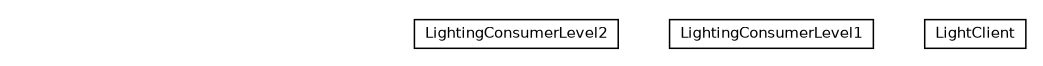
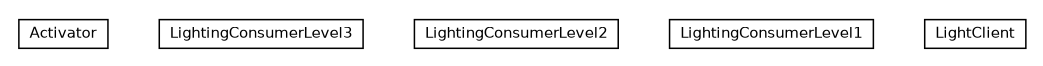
  digraph {
    nodesep=0.25
    ranksep=0.5
    node [fontcolor=black fontname=Helvetica fontsize=10.0 shape=plaintext]
+   n1 [label=<<table title="org.universAAL.samples.lighting.client_regular.Activator" border="0" cellborder="1" cellspacing="0" cellpadding="2" port="p" href="./Activator.html"> 		<tr><td><table border="0" cellspacing="0" cellpadding="1"> <tr><td align="center" balign="center"> Activator </td></tr> 		</table></td></tr> 		</table>>]
+   n2 [label=<<table title="org.universAAL.samples.lighting.client_regular.LightingConsumerLevel3" border="0" cellborder="1" cellspacing="0" cellpadding="2" port="p" href="./LightingConsumerLevel3.html"> 		<tr><td><table border="0" cellspacing="0" cellpadding="1"> <tr><td align="center" balign="center"> LightingConsumerLevel3 </td></tr> 		</table></td></tr> 		</table>>]
    n3 [label=<<table title="org.universAAL.samples.lighting.client_regular.LightingConsumerLevel2" border="0" cellborder="1" cellspacing="0" cellpadding="2" port="p" href="./LightingConsumerLevel2.html"> 		<tr><td><table border="0" cellspacing="0" cellpadding="1"> <tr><td align="center" balign="center"> LightingConsumerLevel2 </td></tr> 		</table></td></tr> 		</table>>]
    n4 [label=<<table title="org.universAAL.samples.lighting.client_regular.LightingConsumerLevel1" border="0" cellborder="1" cellspacing="0" cellpadding="2" port="p" href="./LightingConsumerLevel1.html"> 		<tr><td><table border="0" cellspacing="0" cellpadding="1"> <tr><td align="center" balign="center"> LightingConsumerLevel1 </td></tr> 		</table></td></tr> 		</table>>]
    n5 [label=<<table title="org.universAAL.samples.lighting.client_regular.LightClient" border="0" cellborder="1" cellspacing="0" cellpadding="2" port="p" href="./LightClient.html"> 		<tr><td><table border="0" cellspacing="0" cellpadding="1"> <tr><td align="center" balign="center"> LightClient </td></tr> 		</table></td></tr> 		</table>>]
  }
